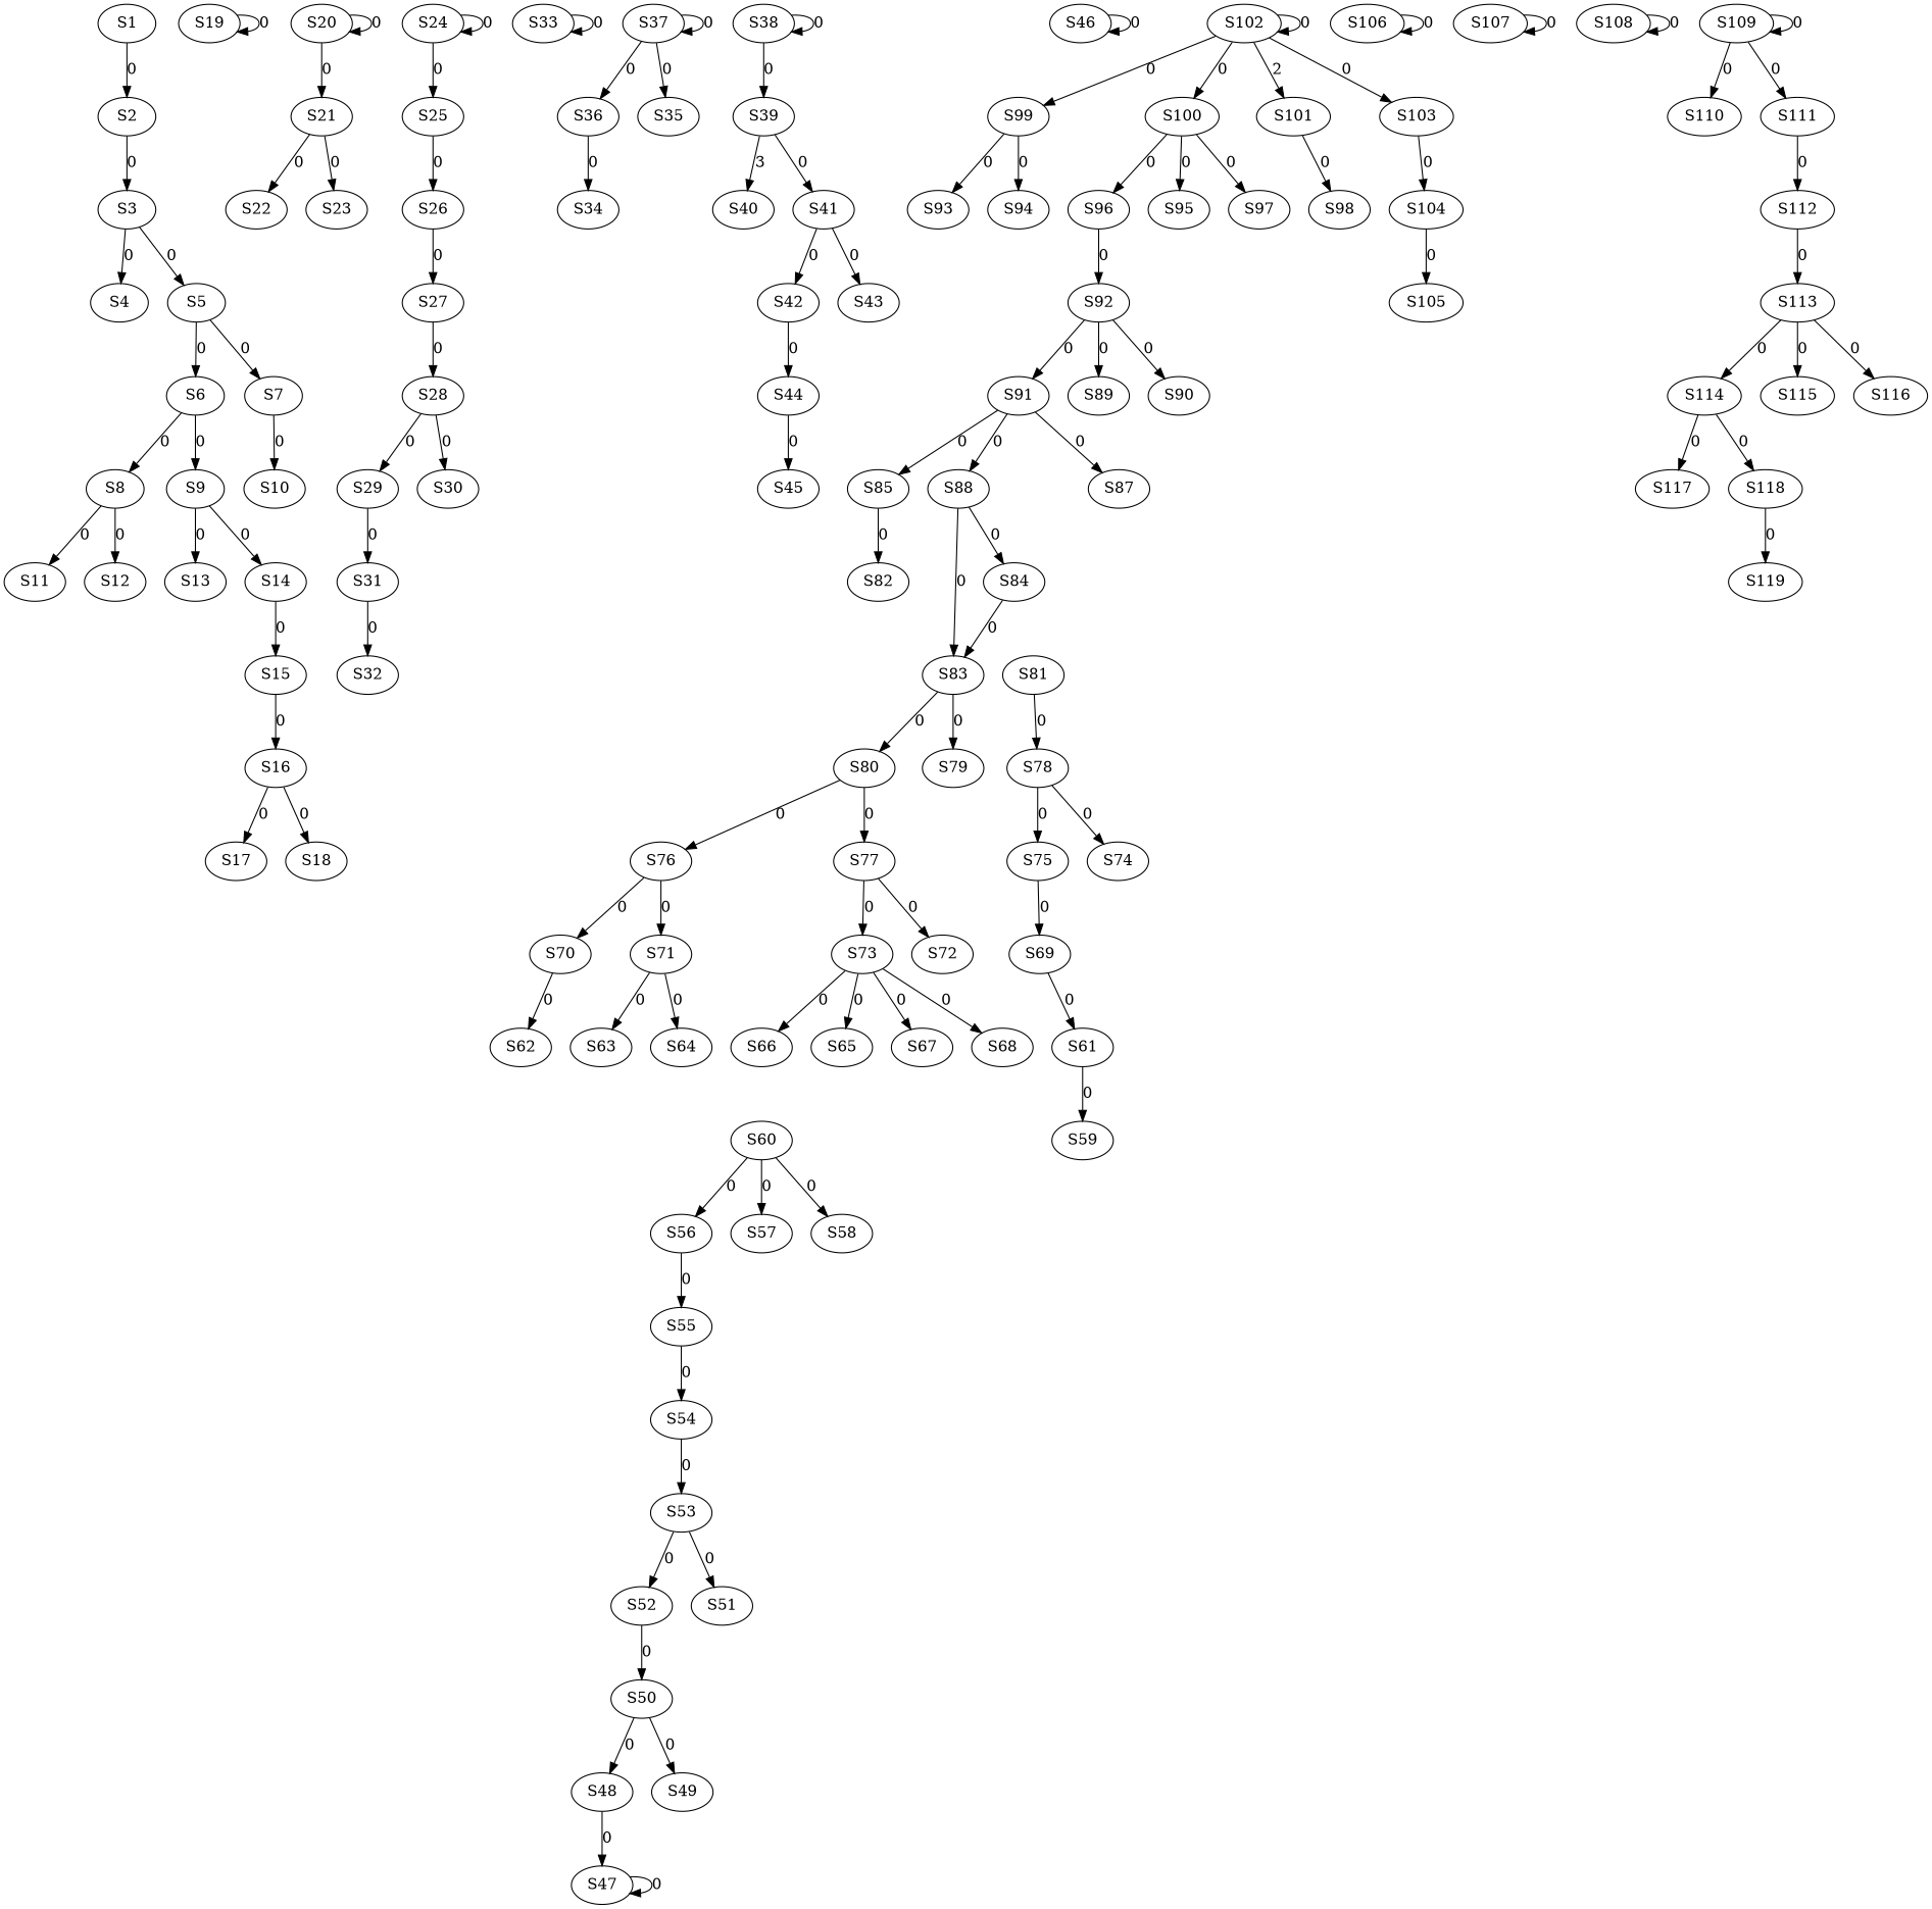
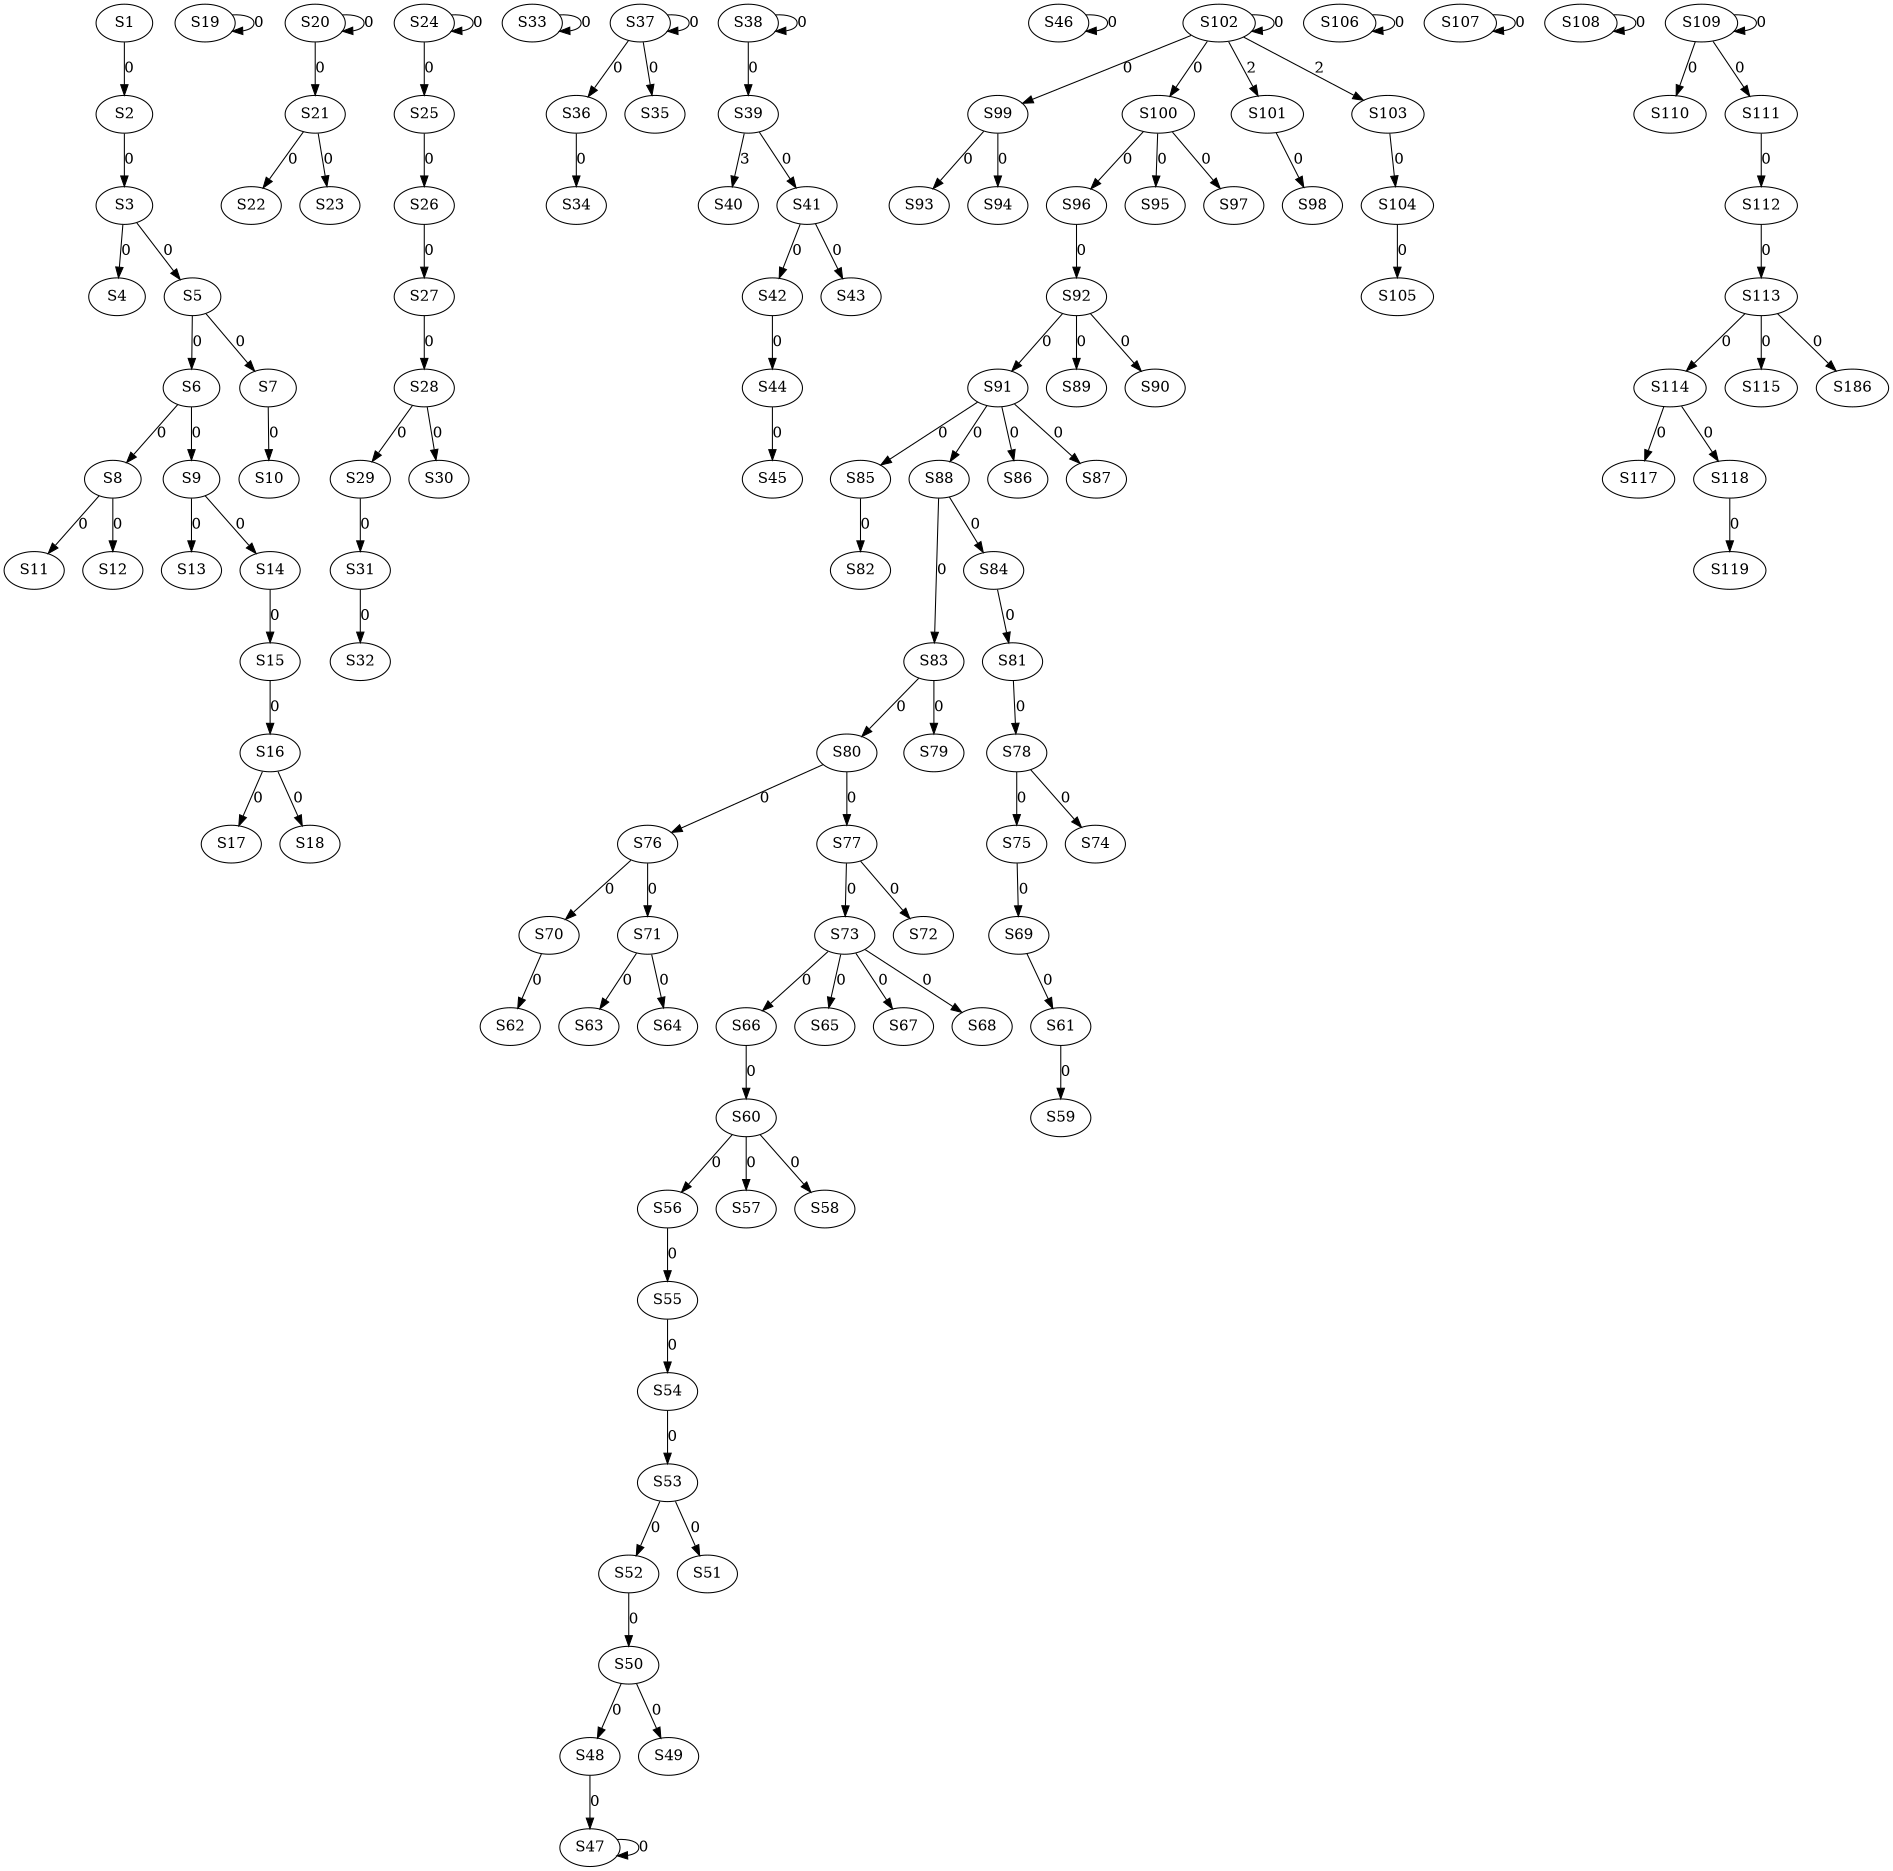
  strict digraph {
    S1
    S2
    S3
    S4
    S5
    S6
    S7
    S8
    S9
    S10
    S11
    S12
    S13
    S14
    S15
    S16
    S17
    S18
    S19
    S20
    S21
    S22
    S23
    S24
    S25
    S26
    S27
    S28
    S29
    S30
    S31
    S32
    S33
    S36
    S34
    S37
    S35
    S38
    S39
    S40
    S41
    S42
    S43
    S44
    S45
    S46
    S47
    S50
    S48
    S49
    S52
    S53
    S51
    S54
    S55
    S56
    S60
    S57
    S58
    S61
    S59
    S66
    S69
    S70
    S62
    S71
    S63
    S64
    S73
    S65
    S67
    S68
    S75
    S76
    S77
    S72
    S78
    S74
    S80
    S81
    S83
    S79
    S84
    S85
    S82
    S88
    S91
+   S86
    S87
    S92
    S89
    S90
    S96
    S99
    S93
    S94
    S100
    S95
    S97
    S101
    S98
    S102
    S103
    S104
    S105
    S106
    S107
    S108
    S109
    S110
    S111
    S112
    S113
    S114
    S115
-   S116
+   S116 [label=S186]
    S117
    S118
    S119
    S1 -> S2 [label=0]
    S2 -> S3 [label=0]
    S3 -> S4 [label=0]
    S3 -> S5 [label=0]
    S5 -> S6 [label=0]
    S5 -> S7 [label=0]
    S6 -> S8 [label=0]
    S6 -> S9 [label=0]
    S7 -> S10 [label=0]
    S8 -> S11 [label=0]
    S8 -> S12 [label=0]
    S9 -> S13 [label=0]
    S9 -> S14 [label=0]
    S14 -> S15 [label=0]
    S15 -> S16 [label=0]
    S16 -> S17 [label=0]
    S16 -> S18 [label=0]
    S19 -> S19 [label=0]
    S20 -> S20 [label=0]
    S20 -> S21 [label=0]
    S21 -> S22 [label=0]
    S21 -> S23 [label=0]
    S24 -> S24 [label=0]
    S24 -> S25 [label=0]
    S25 -> S26 [label=0]
    S26 -> S27 [label=0]
    S27 -> S28 [label=0]
    S28 -> S29 [label=0]
    S28 -> S30 [label=0]
    S29 -> S31 [label=0]
    S31 -> S32 [label=0]
    S33 -> S33 [label=0]
    S36 -> S34 [label=0]
    S37 -> S36 [label=0]
    S37 -> S37 [label=0]
    S37 -> S35 [label=0]
    S38 -> S38 [label=0]
    S38 -> S39 [label=0]
    S39 -> S40 [label=3]
    S39 -> S41 [label=0]
    S41 -> S42 [label=0]
    S41 -> S43 [label=0]
    S42 -> S44 [label=0]
    S44 -> S45 [label=0]
    S46 -> S46 [label=0]
    S47 -> S47 [label=0]
    S50 -> S48 [label=0]
    S50 -> S49 [label=0]
    S48 -> S47 [label=0]
    S52 -> S50 [label=0]
    S53 -> S52 [label=0]
    S53 -> S51 [label=0]
    S54 -> S53 [label=0]
    S55 -> S54 [label=0]
    S56 -> S55 [label=0]
    S60 -> S56 [label=0]
    S60 -> S57 [label=0]
    S60 -> S58 [label=0]
    S61 -> S59 [label=0]
+   S66 -> S60 [label=0]
    S69 -> S61 [label=0]
    S70 -> S62 [label=0]
    S71 -> S63 [label=0]
    S71 -> S64 [label=0]
    S73 -> S66 [label=0]
    S73 -> S65 [label=0]
    S73 -> S67 [label=0]
    S73 -> S68 [label=0]
    S75 -> S69 [label=0]
    S76 -> S70 [label=0]
    S76 -> S71 [label=0]
    S77 -> S73 [label=0]
    S77 -> S72 [label=0]
    S78 -> S75 [label=0]
    S78 -> S74 [label=0]
    S80 -> S76 [label=0]
    S80 -> S77 [label=0]
    S81 -> S78 [label=0]
    S83 -> S80 [label=0]
    S83 -> S79 [label=0]
-   S84 -> S83 [label=0]
+   S84 -> S81 [label=0]
    S85 -> S82 [label=0]
    S88 -> S83 [label=0]
    S88 -> S84 [label=0]
    S91 -> S85 [label=0]
    S91 -> S88 [label=0]
+   S91 -> S86 [label=0]
    S91 -> S87 [label=0]
    S92 -> S91 [label=0]
    S92 -> S89 [label=0]
    S92 -> S90 [label=0]
    S96 -> S92 [label=0]
    S99 -> S93 [label=0]
    S99 -> S94 [label=0]
    S100 -> S96 [label=0]
    S100 -> S95 [label=0]
    S100 -> S97 [label=0]
    S101 -> S98 [label=0]
    S102 -> S99 [label=0]
    S102 -> S100 [label=0]
    S102 -> S101 [label=2]
    S102 -> S102 [label=0]
-   S102 -> S103 [label=0]
+   S102 -> S103 [label=2]
    S103 -> S104 [label=0]
    S104 -> S105 [label=0]
    S106 -> S106 [label=0]
    S107 -> S107 [label=0]
    S108 -> S108 [label=0]
    S109 -> S109 [label=0]
    S109 -> S110 [label=0]
    S109 -> S111 [label=0]
    S111 -> S112 [label=0]
    S112 -> S113 [label=0]
    S113 -> S114 [label=0]
    S113 -> S115 [label=0]
    S113 -> S116 [label=0]
    S114 -> S117 [label=0]
    S114 -> S118 [label=0]
    S118 -> S119 [label=0]
  }
